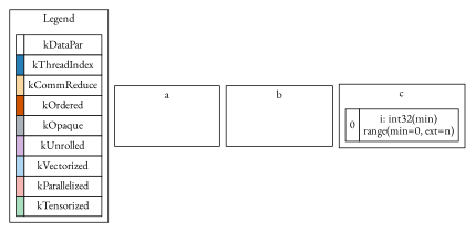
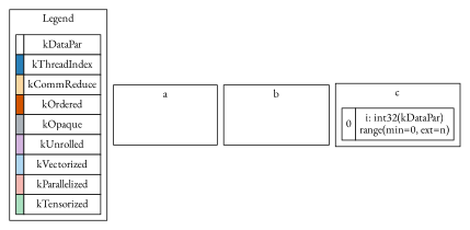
  digraph {
    rankdir=TB
    fontname="EB Garamond"
    node [fontname="EB Garamond"]
    n1 [label=<<TABLE BORDER="0" CELLBORDER="1" CELLSPACING="0" CELLPADDING="4"><TR><TD BGCOLOR="#FFFFFF"></TD><TD BGCOLOR="white">kDataPar</TD></TR><TR><TD BGCOLOR="#2980B9"></TD><TD BGCOLOR="white">kThreadIndex</TD></TR><TR><TD BGCOLOR="#FAD7A0"></TD><TD BGCOLOR="white">kCommReduce</TD></TR><TR><TD BGCOLOR="#D35400"></TD><TD BGCOLOR="white">kOrdered</TD></TR><TR><TD BGCOLOR="#ABB2B9"></TD><TD BGCOLOR="white">kOpaque</TD></TR><TR><TD BGCOLOR="#D2B4DE"></TD><TD BGCOLOR="white">kUnrolled</TD></TR><TR><TD BGCOLOR="#AED6F1"></TD><TD BGCOLOR="white">kVectorized</TD></TR><TR><TD BGCOLOR="#F5B7B1"></TD><TD BGCOLOR="white">kParallelized</TD></TR><TR><TD BGCOLOR="#A9DFBF"></TD><TD BGCOLOR="white">kTensorized</TD></TR></TABLE>> margin=0 shape=none]
    a_placeholder [style=invis]
    b_placeholder [style=invis]
-   n4 [label=<<TABLE BORDER="0" CELLBORDER="1" CELLSPACING="0" CELLPADDING="4"><TR><TD PORT="IterVar_2_0" BGCOLOR="#FFFFFF">0</TD><TD BGCOLOR="white" PORT="itervar">i: int32(min)<br/>range(min=0, ext=n)</TD></TR></TABLE>> margin=0 shape=none]
+   n4 [label=<<TABLE BORDER="0" CELLBORDER="1" CELLSPACING="0" CELLPADDING="4"><TR><TD PORT="IterVar_2_0" BGCOLOR="#FFFFFF">0</TD><TD BGCOLOR="white" PORT="itervar">i: int32(kDataPar)<br/>range(min=0, ext=n)</TD></TR></TABLE>> margin=0 shape=none]
    subgraph cluster_1 {
      label=Legend
      n1
    }
    subgraph cluster_2 {
      label=a
      a_placeholder
    }
    subgraph cluster_3 {
      label=b
      b_placeholder
    }
    subgraph cluster_4 {
      label=c
      n4
    }
  }
